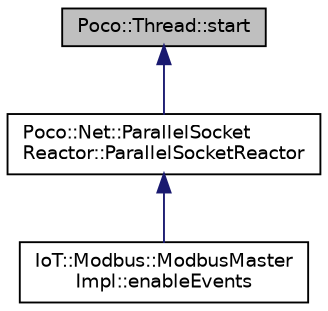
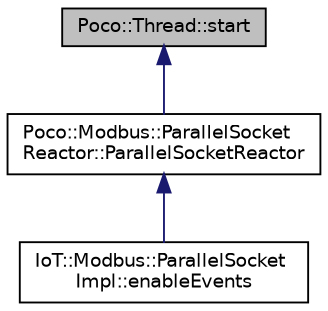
  digraph {
    rankdir=TB
    node [color=black fillcolor=white fontname=Helvetica fontsize=10 shape=record style=filled]
    edge [color=midnightblue dir=back fontname=Helvetica fontsize=10 labelfontname=Helvetica labelfontsize=10 style=solid]
    n1 [fillcolor=grey75 fontcolor=black height=0.2 label="Poco::Thread::start" width=0.4]
-   n2 [height=0.2 label="Poco::Net::ParallelSocket\lReactor::ParallelSocketReactor" width=0.4]
-   n3 [height=0.2 label="IoT::Modbus::ModbusMaster\lImpl::enableEvents" width=0.4]
+   n2 [height=0.2 label="Poco::Modbus::ParallelSocket\lReactor::ParallelSocketReactor" width=0.4]
+   n3 [height=0.2 label="IoT::Modbus::ParallelSocket\lImpl::enableEvents" width=0.4]
    n1 -> n2
    n2 -> n3
  }
